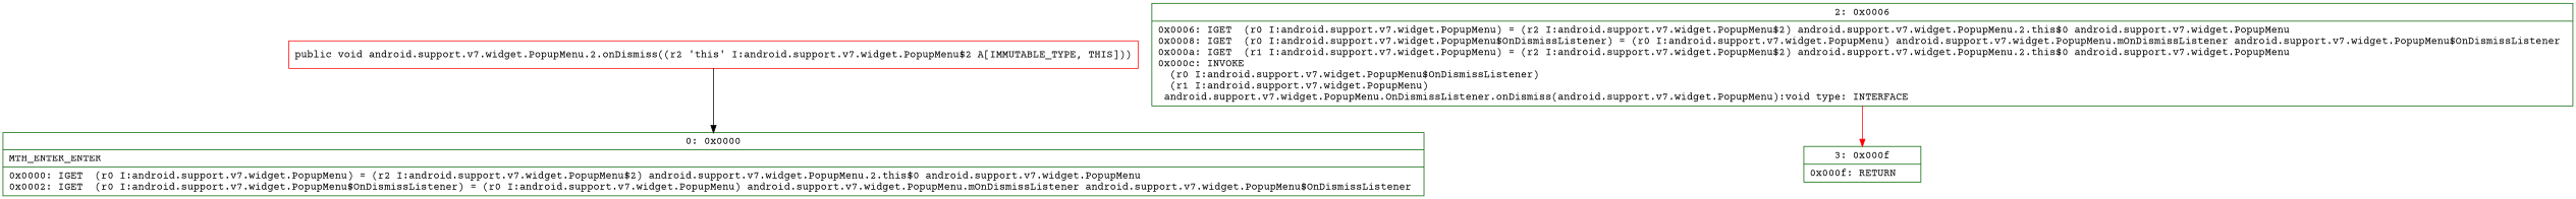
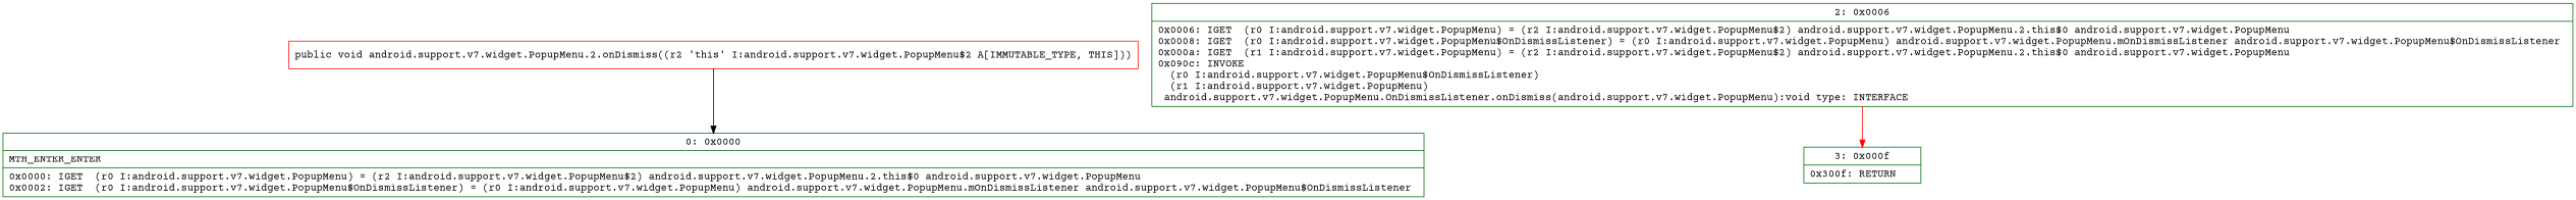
  digraph {
    fontname="Courier Prime"
    node [color=darkgreen fontname="Courier Prime" shape=record]
    edge [fontname="Courier Prime"]
    n1 [label="{0\:\ 0x0000|MTH_ENTER_ENTER\l|0x0000: IGET  (r0 I:android.support.v7.widget.PopupMenu) = (r2 I:android.support.v7.widget.PopupMenu$2) android.support.v7.widget.PopupMenu.2.this$0 android.support.v7.widget.PopupMenu \l0x0002: IGET  (r0 I:android.support.v7.widget.PopupMenu$OnDismissListener) = (r0 I:android.support.v7.widget.PopupMenu) android.support.v7.widget.PopupMenu.mOnDismissListener android.support.v7.widget.PopupMenu$OnDismissListener \l}"]
-   n2 [label="{2\:\ 0x0006|0x0006: IGET  (r0 I:android.support.v7.widget.PopupMenu) = (r2 I:android.support.v7.widget.PopupMenu$2) android.support.v7.widget.PopupMenu.2.this$0 android.support.v7.widget.PopupMenu \l0x0008: IGET  (r0 I:android.support.v7.widget.PopupMenu$OnDismissListener) = (r0 I:android.support.v7.widget.PopupMenu) android.support.v7.widget.PopupMenu.mOnDismissListener android.support.v7.widget.PopupMenu$OnDismissListener \l0x000a: IGET  (r1 I:android.support.v7.widget.PopupMenu) = (r2 I:android.support.v7.widget.PopupMenu$2) android.support.v7.widget.PopupMenu.2.this$0 android.support.v7.widget.PopupMenu \l0x000c: INVOKE  \l  (r0 I:android.support.v7.widget.PopupMenu$OnDismissListener)\l  (r1 I:android.support.v7.widget.PopupMenu)\l android.support.v7.widget.PopupMenu.OnDismissListener.onDismiss(android.support.v7.widget.PopupMenu):void type: INTERFACE \l}"]
-   n3 [label="{3\:\ 0x000f|0x000f: RETURN   \l}"]
+   n2 [label="{2\:\ 0x0006|0x0006: IGET  (r0 I:android.support.v7.widget.PopupMenu) = (r2 I:android.support.v7.widget.PopupMenu$2) android.support.v7.widget.PopupMenu.2.this$0 android.support.v7.widget.PopupMenu \l0x0008: IGET  (r0 I:android.support.v7.widget.PopupMenu$OnDismissListener) = (r0 I:android.support.v7.widget.PopupMenu) android.support.v7.widget.PopupMenu.mOnDismissListener android.support.v7.widget.PopupMenu$OnDismissListener \l0x000a: IGET  (r1 I:android.support.v7.widget.PopupMenu) = (r2 I:android.support.v7.widget.PopupMenu$2) android.support.v7.widget.PopupMenu.2.this$0 android.support.v7.widget.PopupMenu \l0x090c: INVOKE  \l  (r0 I:android.support.v7.widget.PopupMenu$OnDismissListener)\l  (r1 I:android.support.v7.widget.PopupMenu)\l android.support.v7.widget.PopupMenu.OnDismissListener.onDismiss(android.support.v7.widget.PopupMenu):void type: INTERFACE \l}"]
+   n3 [label="{3\:\ 0x000f|0x300f: RETURN   \l}"]
    n4 [color=red label="{public void android.support.v7.widget.PopupMenu.2.onDismiss((r2 'this' I:android.support.v7.widget.PopupMenu$2 A[IMMUTABLE_TYPE, THIS])) }"]
    n2 -> n3 [color=red]
    n4 -> n1 [color=black]
  }
